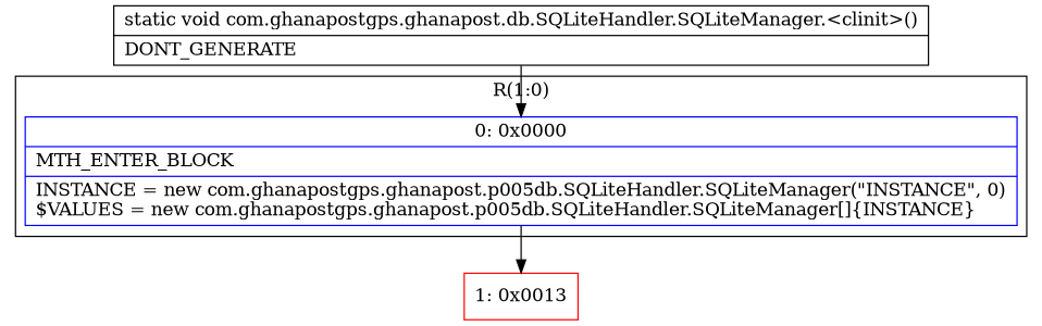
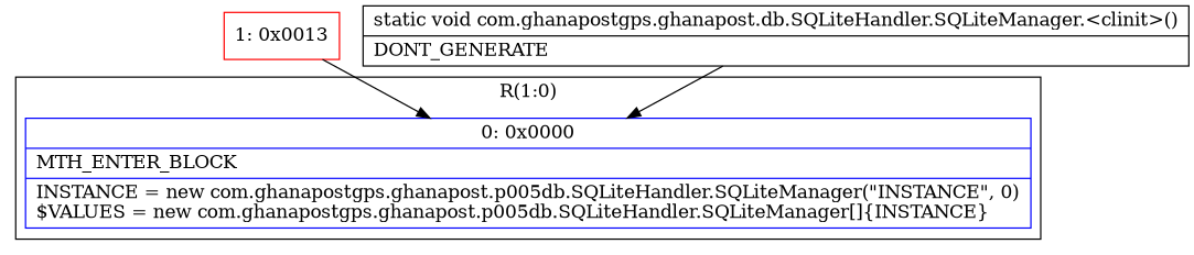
  digraph {
    node [shape=record]
    n1 [color=blue label="{0\:\ 0x0000|MTH_ENTER_BLOCK\l|INSTANCE = new com.ghanapostgps.ghanapost.p005db.SQLiteHandler.SQLiteManager(\"INSTANCE\", 0)\l$VALUES = new com.ghanapostgps.ghanapost.p005db.SQLiteHandler.SQLiteManager[]\{INSTANCE\}\l}"]
    n2 [color=red label="{1\:\ 0x0013}"]
    n3 [label="{static void com.ghanapostgps.ghanapost.db.SQLiteHandler.SQLiteManager.\<clinit\>()  | DONT_GENERATE\l}"]
    subgraph cluster_1 {
      label="R(1:0)"
      n1
    }
-   n1 -> n2
+   n2 -> n1
    n3 -> n1
  }
